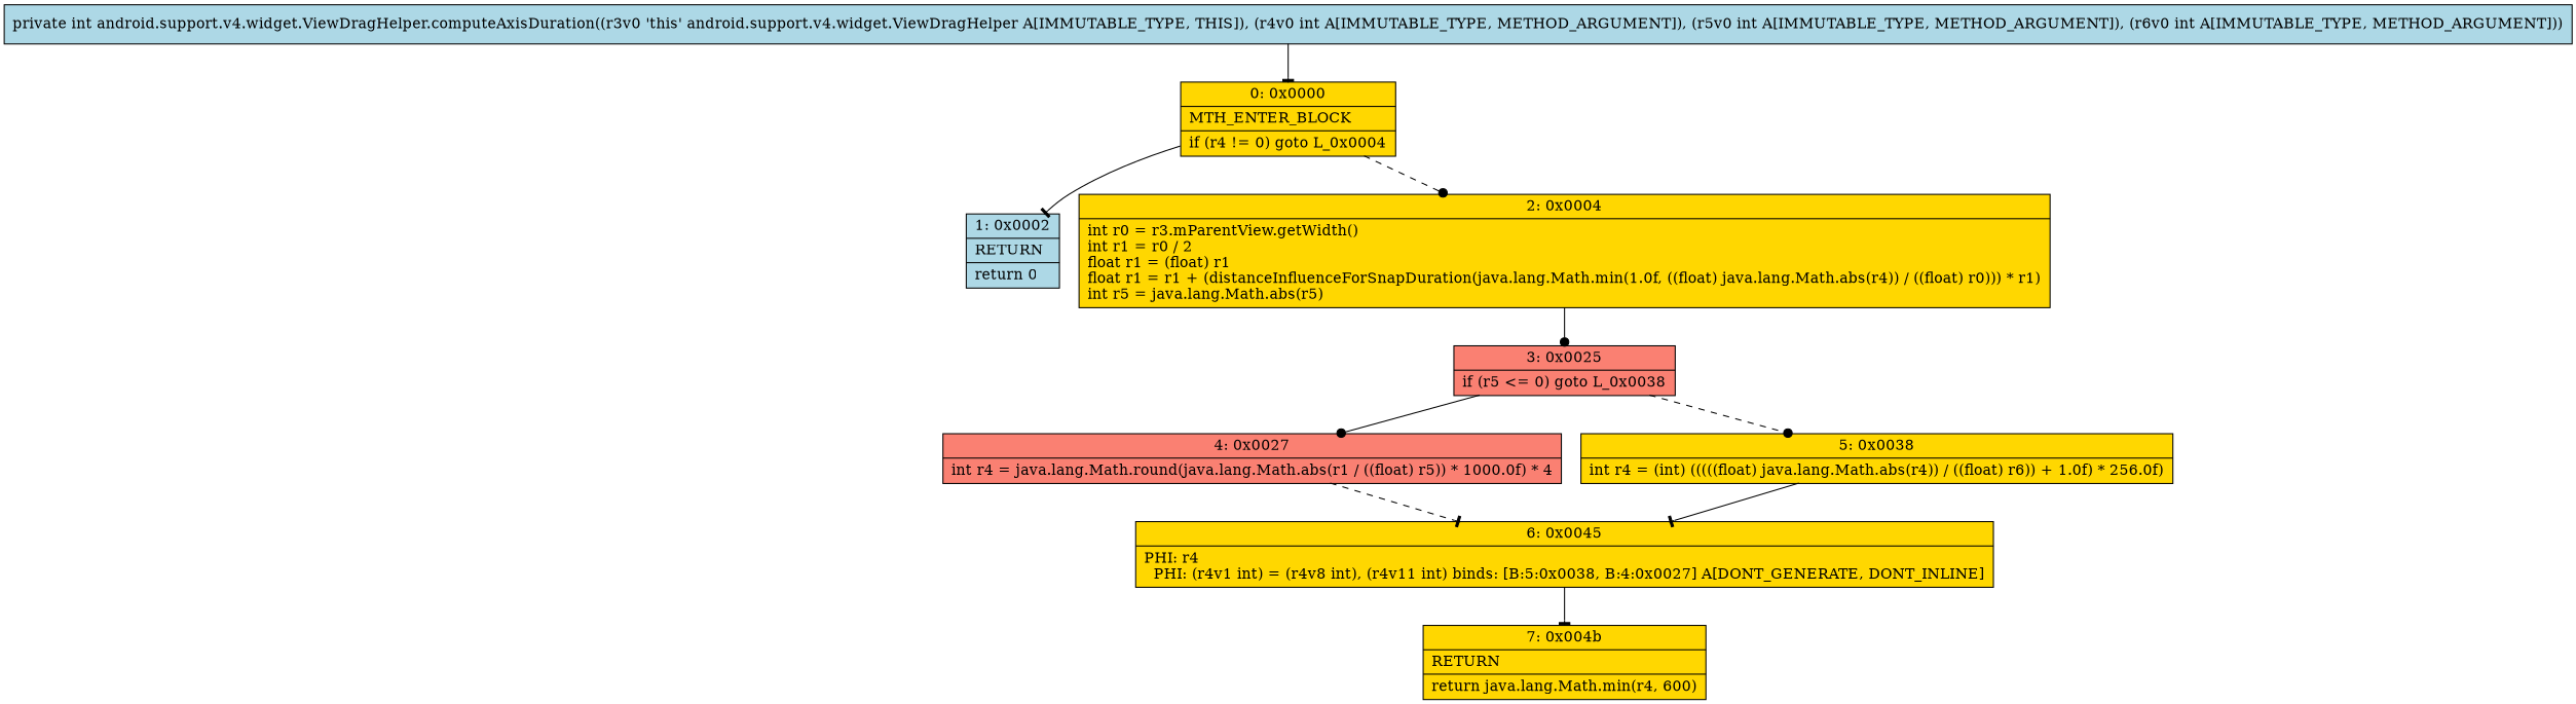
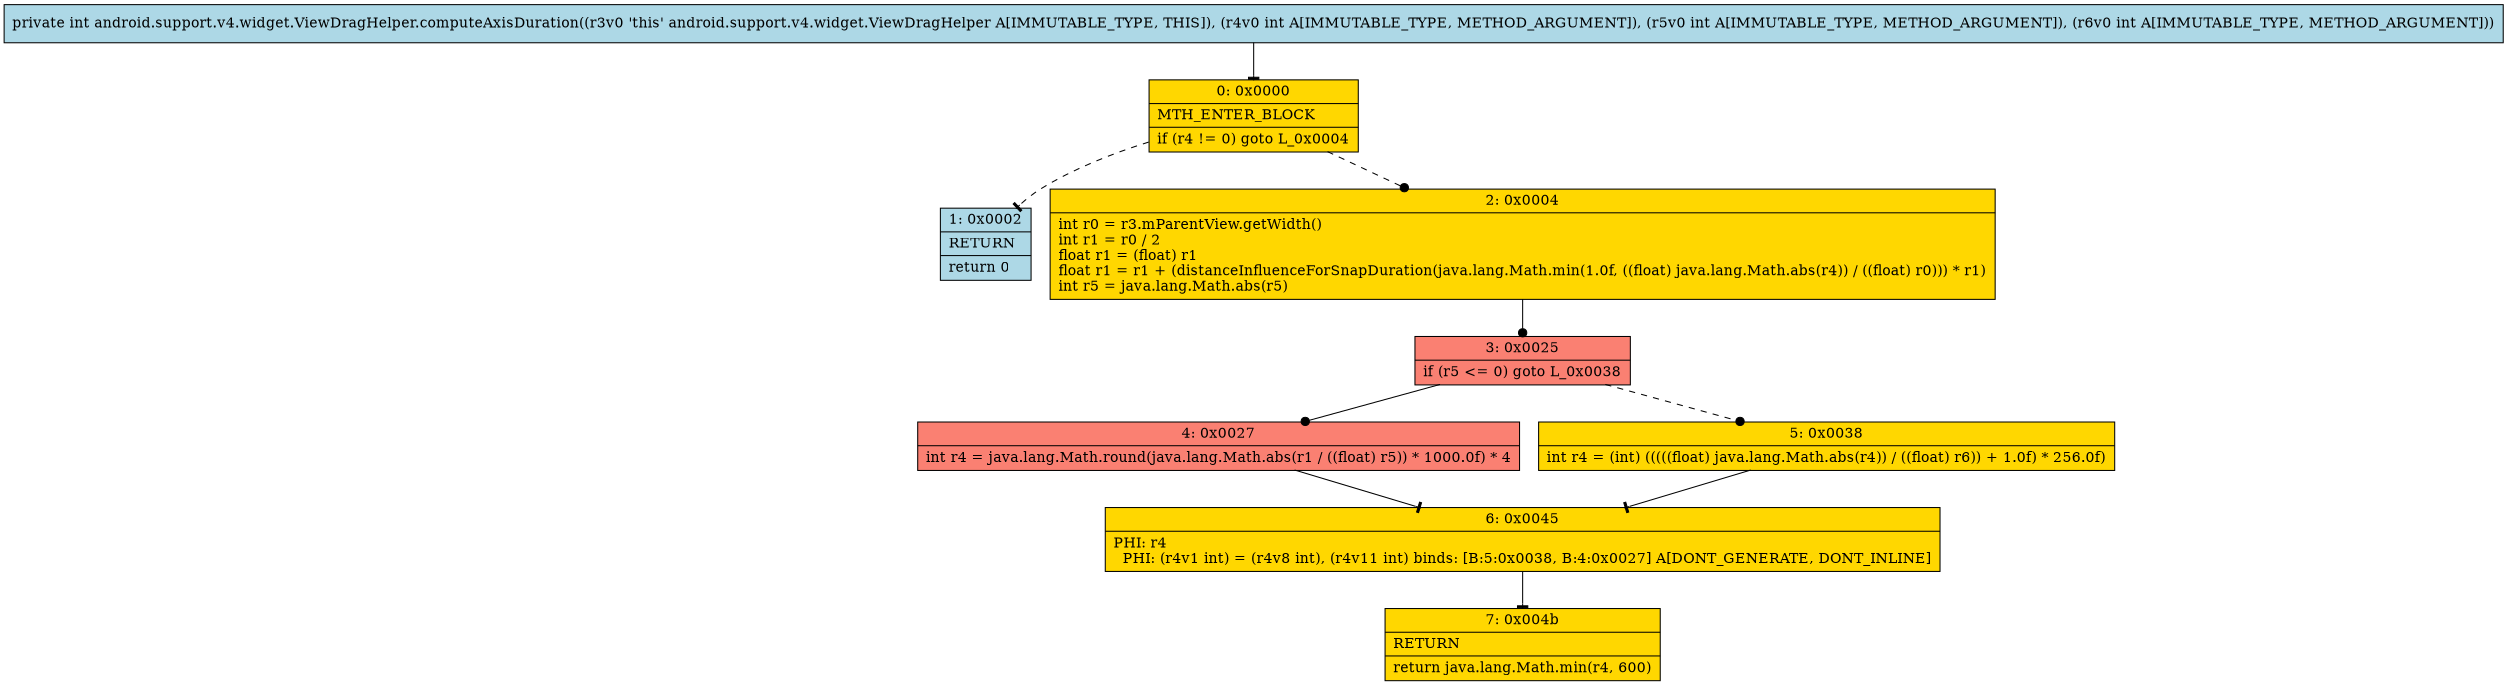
  digraph {
    node [fillcolor=gold shape=record style=filled]
    edge [arrowhead=tee]
    n1 [label="{0\:\ 0x0000|MTH_ENTER_BLOCK\l|if (r4 != 0) goto L_0x0004\l}"]
    n2 [fillcolor=lightblue label="{1\:\ 0x0002|RETURN\l|return 0\l}"]
    n3 [label="{2\:\ 0x0004|int r0 = r3.mParentView.getWidth()\lint r1 = r0 \/ 2\lfloat r1 = (float) r1\lfloat r1 = r1 + (distanceInfluenceForSnapDuration(java.lang.Math.min(1.0f, ((float) java.lang.Math.abs(r4)) \/ ((float) r0))) * r1)\lint r5 = java.lang.Math.abs(r5)\l}"]
    n4 [fillcolor=salmon label="{3\:\ 0x0025|if (r5 \<= 0) goto L_0x0038\l}"]
    n5 [fillcolor=salmon label="{4\:\ 0x0027|int r4 = java.lang.Math.round(java.lang.Math.abs(r1 \/ ((float) r5)) * 1000.0f) * 4\l}"]
    n6 [label="{5\:\ 0x0038|int r4 = (int) (((((float) java.lang.Math.abs(r4)) \/ ((float) r6)) + 1.0f) * 256.0f)\l}"]
    n7 [label="{6\:\ 0x0045|PHI: r4 \l  PHI: (r4v1 int) = (r4v8 int), (r4v11 int) binds: [B:5:0x0038, B:4:0x0027] A[DONT_GENERATE, DONT_INLINE]\l}"]
    n8 [label="{7\:\ 0x004b|RETURN\l|return java.lang.Math.min(r4, 600)\l}"]
    n9 [fillcolor=lightblue label="{private int android.support.v4.widget.ViewDragHelper.computeAxisDuration((r3v0 'this' android.support.v4.widget.ViewDragHelper A[IMMUTABLE_TYPE, THIS]), (r4v0 int A[IMMUTABLE_TYPE, METHOD_ARGUMENT]), (r5v0 int A[IMMUTABLE_TYPE, METHOD_ARGUMENT]), (r6v0 int A[IMMUTABLE_TYPE, METHOD_ARGUMENT])) }"]
-   n1 -> n2 [style=solid]
+   n1 -> n2 [style=dashed]
    n1 -> n3 [arrowhead=dot style=dashed]
    n3 -> n4 [arrowhead=dot]
    n4 -> n5 [arrowhead=dot style=solid]
    n4 -> n6 [arrowhead=dot style=dashed]
-   n5 -> n7 [style=dashed]
+   n5 -> n7
    n6 -> n7
    n7 -> n8
    n9 -> n1
  }
